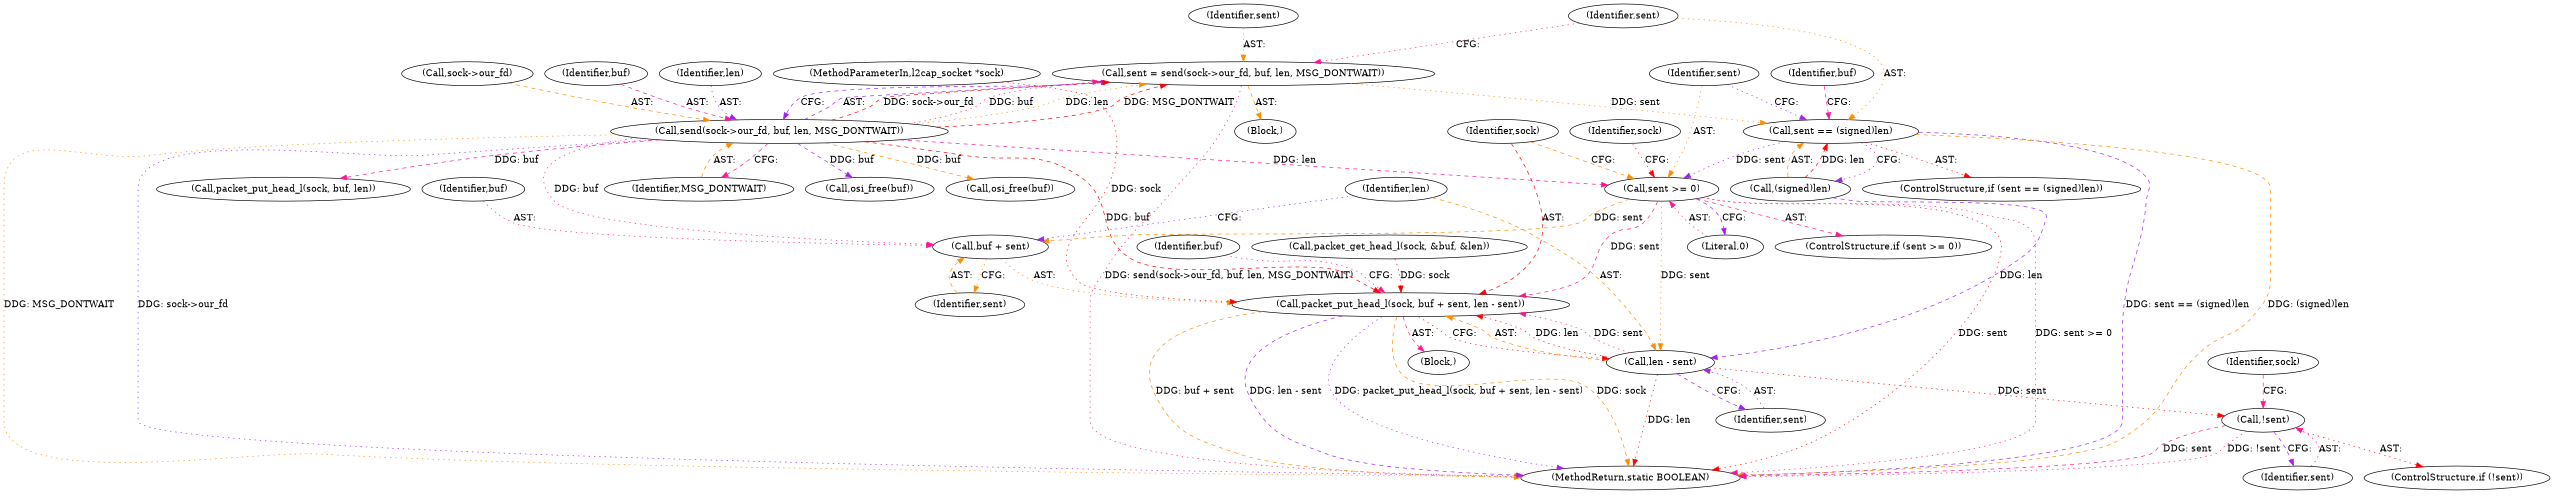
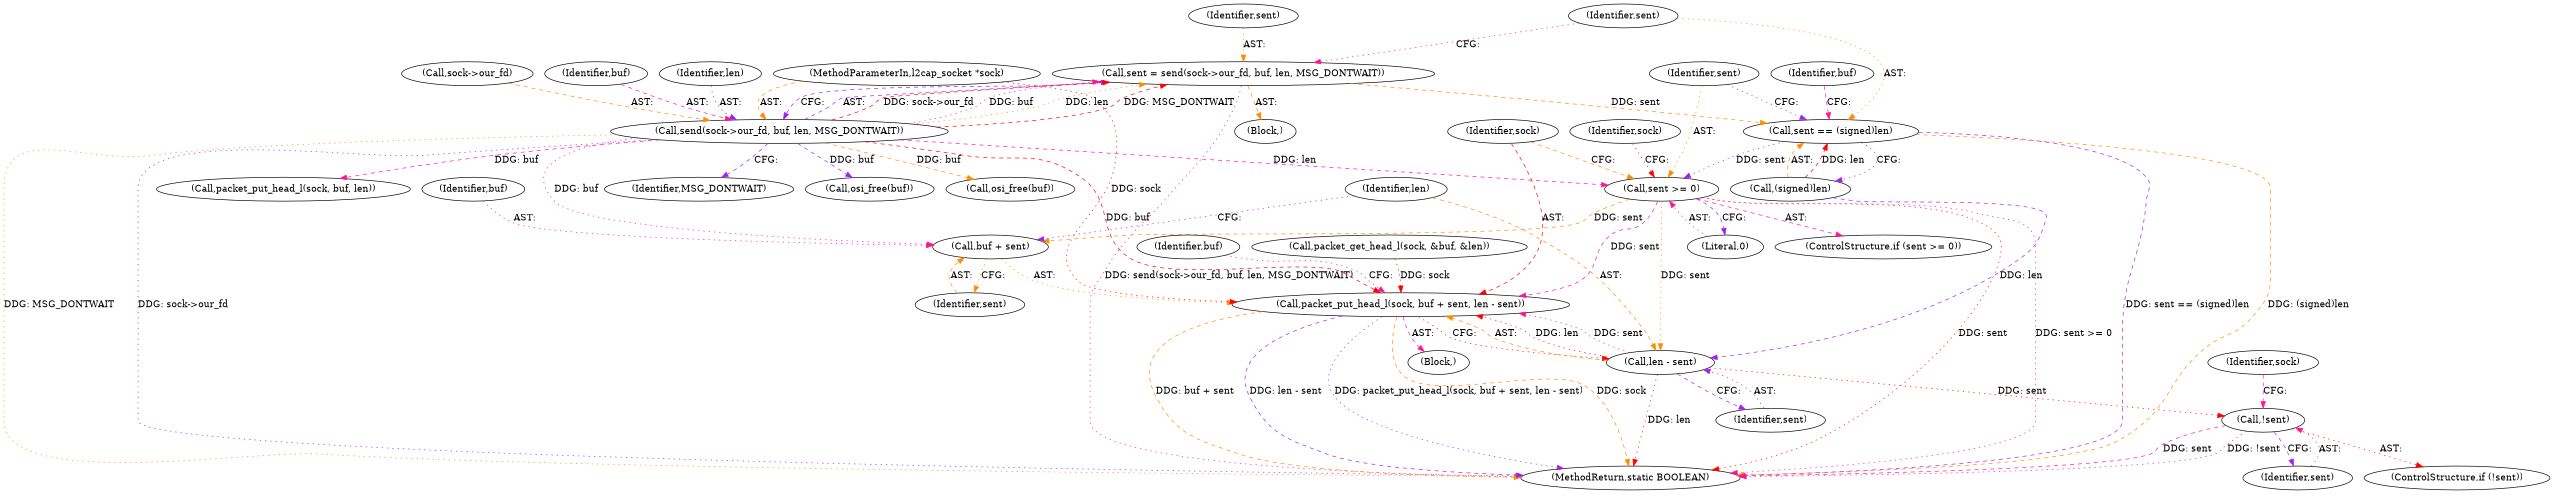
  digraph {
    edge [color=darkorange style=dashed]
    n1 [label="(Call,sent = send(sock->our_fd, buf, len, MSG_DONTWAIT))"]
    n2 [label="(Call,send(sock->our_fd, buf, len, MSG_DONTWAIT))"]
    n3 [label="(Call,sent == (signed)len)"]
    n4 [label="(MethodReturn,static BOOLEAN)"]
    n5 [label="(Block,)"]
    n6 [label="(Call,packet_put_head_l(sock, buf + sent, len - sent))"]
    n7 [label="(Call,buf + sent)"]
    n8 [label="(Call,osi_free(buf))"]
    n9 [label="(Call,packet_put_head_l(sock, buf, len))"]
    n10 [label="(Identifier,MSG_DONTWAIT)"]
    n11 [label="(Call,osi_free(buf))"]
    n12 [label="(Call,sent >= 0)"]
    n13 [label="(Call,(signed)len)"]
-   n14 [label="(ControlStructure,if (sent == (signed)len))"]
    n15 [label="(Call,len - sent)"]
    n16 [label="(Block,)"]
    n17 [label="(Identifier,sent)"]
    n18 [label="(Literal,0)"]
    n19 [label="(ControlStructure,if (sent >= 0))"]
    n20 [label="(Call,!sent)"]
    n21 [label="(Identifier,sent)"]
    n22 [label="(ControlStructure,if (!sent))"]
    n23 [label="(Identifier,sent)"]
    n24 [label="(Identifier,sock)"]
    n25 [label="(Identifier,sent)"]
    n26 [label="(Identifier,sent)"]
    n27 [label="(Call,sock->our_fd)"]
    n28 [label="(Identifier,sock)"]
    n29 [label="(Identifier,sent)"]
    n30 [label="(Identifier,buf)"]
    n31 [label="(Identifier,len)"]
    n32 [label="(Identifier,buf)"]
    n33 [label="(Identifier,buf)"]
    n34 [label="(Identifier,buf)"]
    n35 [label="(MethodParameterIn,l2cap_socket *sock)"]
    n36 [label="(Call,packet_get_head_l(sock, &buf, &len))"]
    n37 [label="(Identifier,sock)"]
    n38 [label="(Identifier,len)"]
    n1 -> n2 [color=purple label="CFG: "]
-   n1 -> n3 [label="DDG: sent" style=dotted]
+   n1 -> n3 [label="DDG: sent"]
    n1 -> n4 [color=deeppink label="DDG: send(sock->our_fd, buf, len, MSG_DONTWAIT)" style=dotted]
    n1 -> n5 [label="AST: "]
    n2 -> n1 [color=purple label="AST: "]
    n2 -> n1 [color=red label="DDG: sock->our_fd"]
    n2 -> n1 [color=deeppink label="DDG: buf" style=dotted]
    n2 -> n1 [label="DDG: len" style=dotted]
    n2 -> n1 [color=red label="DDG: MSG_DONTWAIT"]
    n2 -> n4 [color=purple label="DDG: sock->our_fd" style=dotted]
    n2 -> n4 [label="DDG: MSG_DONTWAIT" style=dotted]
    n2 -> n6 [color=red label="DDG: buf"]
    n2 -> n7 [color=deeppink label="DDG: buf" style=dotted]
    n2 -> n8 [label="DDG: buf"]
    n2 -> n9 [color=deeppink label="DDG: buf"]
-   n2 -> n10 [color=deeppink label="CFG: "]
+   n2 -> n10 [color=purple label="CFG: "]
    n2 -> n11 [color=purple label="DDG: buf"]
    n2 -> n12 [color=deeppink label="DDG: len"]
    n3 -> n4 [color=purple label="DDG: sent == (signed)len"]
    n3 -> n4 [label="DDG: (signed)len"]
    n3 -> n12 [color=purple label="DDG: sent" style=dotted]
    n3 -> n13 [color=purple label="CFG: " style=dotted]
-   n3 -> n14 [color=red label="AST: " style=dotted]
    n6 -> n4 [label="DDG: sock"]
    n6 -> n4 [label="DDG: buf + sent"]
    n6 -> n4 [color=purple label="DDG: len - sent"]
    n6 -> n4 [color=purple label="DDG: packet_put_head_l(sock, buf + sent, len - sent)" style=dotted]
    n6 -> n15 [color=red label="CFG: " style=dotted]
    n6 -> n16 [color=deeppink label="AST: "]
    n7 -> n6 [label="AST: " style=dotted]
    n7 -> n17 [label="CFG: " style=dotted]
-   n10 -> n2 [label="AST: "]
+   n35 -> n2 [label="AST: "]
    n12 -> n4 [color=red label="DDG: sent" style=dotted]
    n12 -> n4 [color=deeppink label="DDG: sent >= 0" style=dotted]
    n12 -> n6 [color=deeppink label="DDG: sent"]
    n12 -> n7 [label="DDG: sent"]
    n12 -> n15 [label="DDG: sent" style=dotted]
    n12 -> n18 [color=purple label="CFG: "]
    n12 -> n19 [color=deeppink label="AST: "]
    n13 -> n3 [label="AST: "]
    n13 -> n3 [color=red label="DDG: len"]
    n13 -> n15 [color=purple label="DDG: len"]
    n15 -> n4 [color=red label="DDG: len" style=dotted]
    n15 -> n6 [label="AST: "]
    n15 -> n6 [color=red label="DDG: len" style=dotted]
    n15 -> n6 [color=deeppink label="DDG: sent" style=dotted]
    n15 -> n20 [color=red label="DDG: sent" style=dotted]
    n15 -> n21 [color=purple label="CFG: "]
    n17 -> n7 [label="AST: "]
    n18 -> n12 [color=deeppink label="AST: " style=dotted]
    n20 -> n4 [color=deeppink label="DDG: !sent" style=dotted]
    n20 -> n4 [color=deeppink label="DDG: sent"]
    n20 -> n22 [color=red label="AST: " style=dotted]
    n20 -> n23 [color=purple label="CFG: "]
    n21 -> n15 [color=purple label="AST: " style=dotted]
    n23 -> n20 [color=deeppink label="AST: " style=dotted]
    n24 -> n6 [color=red label="AST: "]
    n24 -> n12 [label="CFG: "]
    n25 -> n1 [color=deeppink label="CFG: " style=dotted]
    n25 -> n3 [label="AST: " style=dotted]
    n26 -> n1 [label="AST: " style=dotted]
    n27 -> n2 [label="AST: "]
    n28 -> n12 [color=red label="CFG: " style=dotted]
    n29 -> n3 [color=purple label="CFG: " style=dotted]
    n29 -> n12 [label="AST: " style=dotted]
    n30 -> n2 [color=deeppink label="AST: "]
    n31 -> n2 [color=purple label="AST: " style=dotted]
    n32 -> n7 [color=deeppink label="AST: " style=dotted]
    n33 -> n3 [color=deeppink label="CFG: "]
    n34 -> n6 [color=deeppink label="CFG: " style=dotted]
    n35 -> n6 [color=red label="DDG: sock" style=dotted]
    n36 -> n6 [color=red label="DDG: sock" style=dotted]
    n37 -> n20 [color=deeppink label="CFG: "]
    n38 -> n7 [color=purple label="CFG: " style=dotted]
    n38 -> n15 [label="AST: "]
  }
